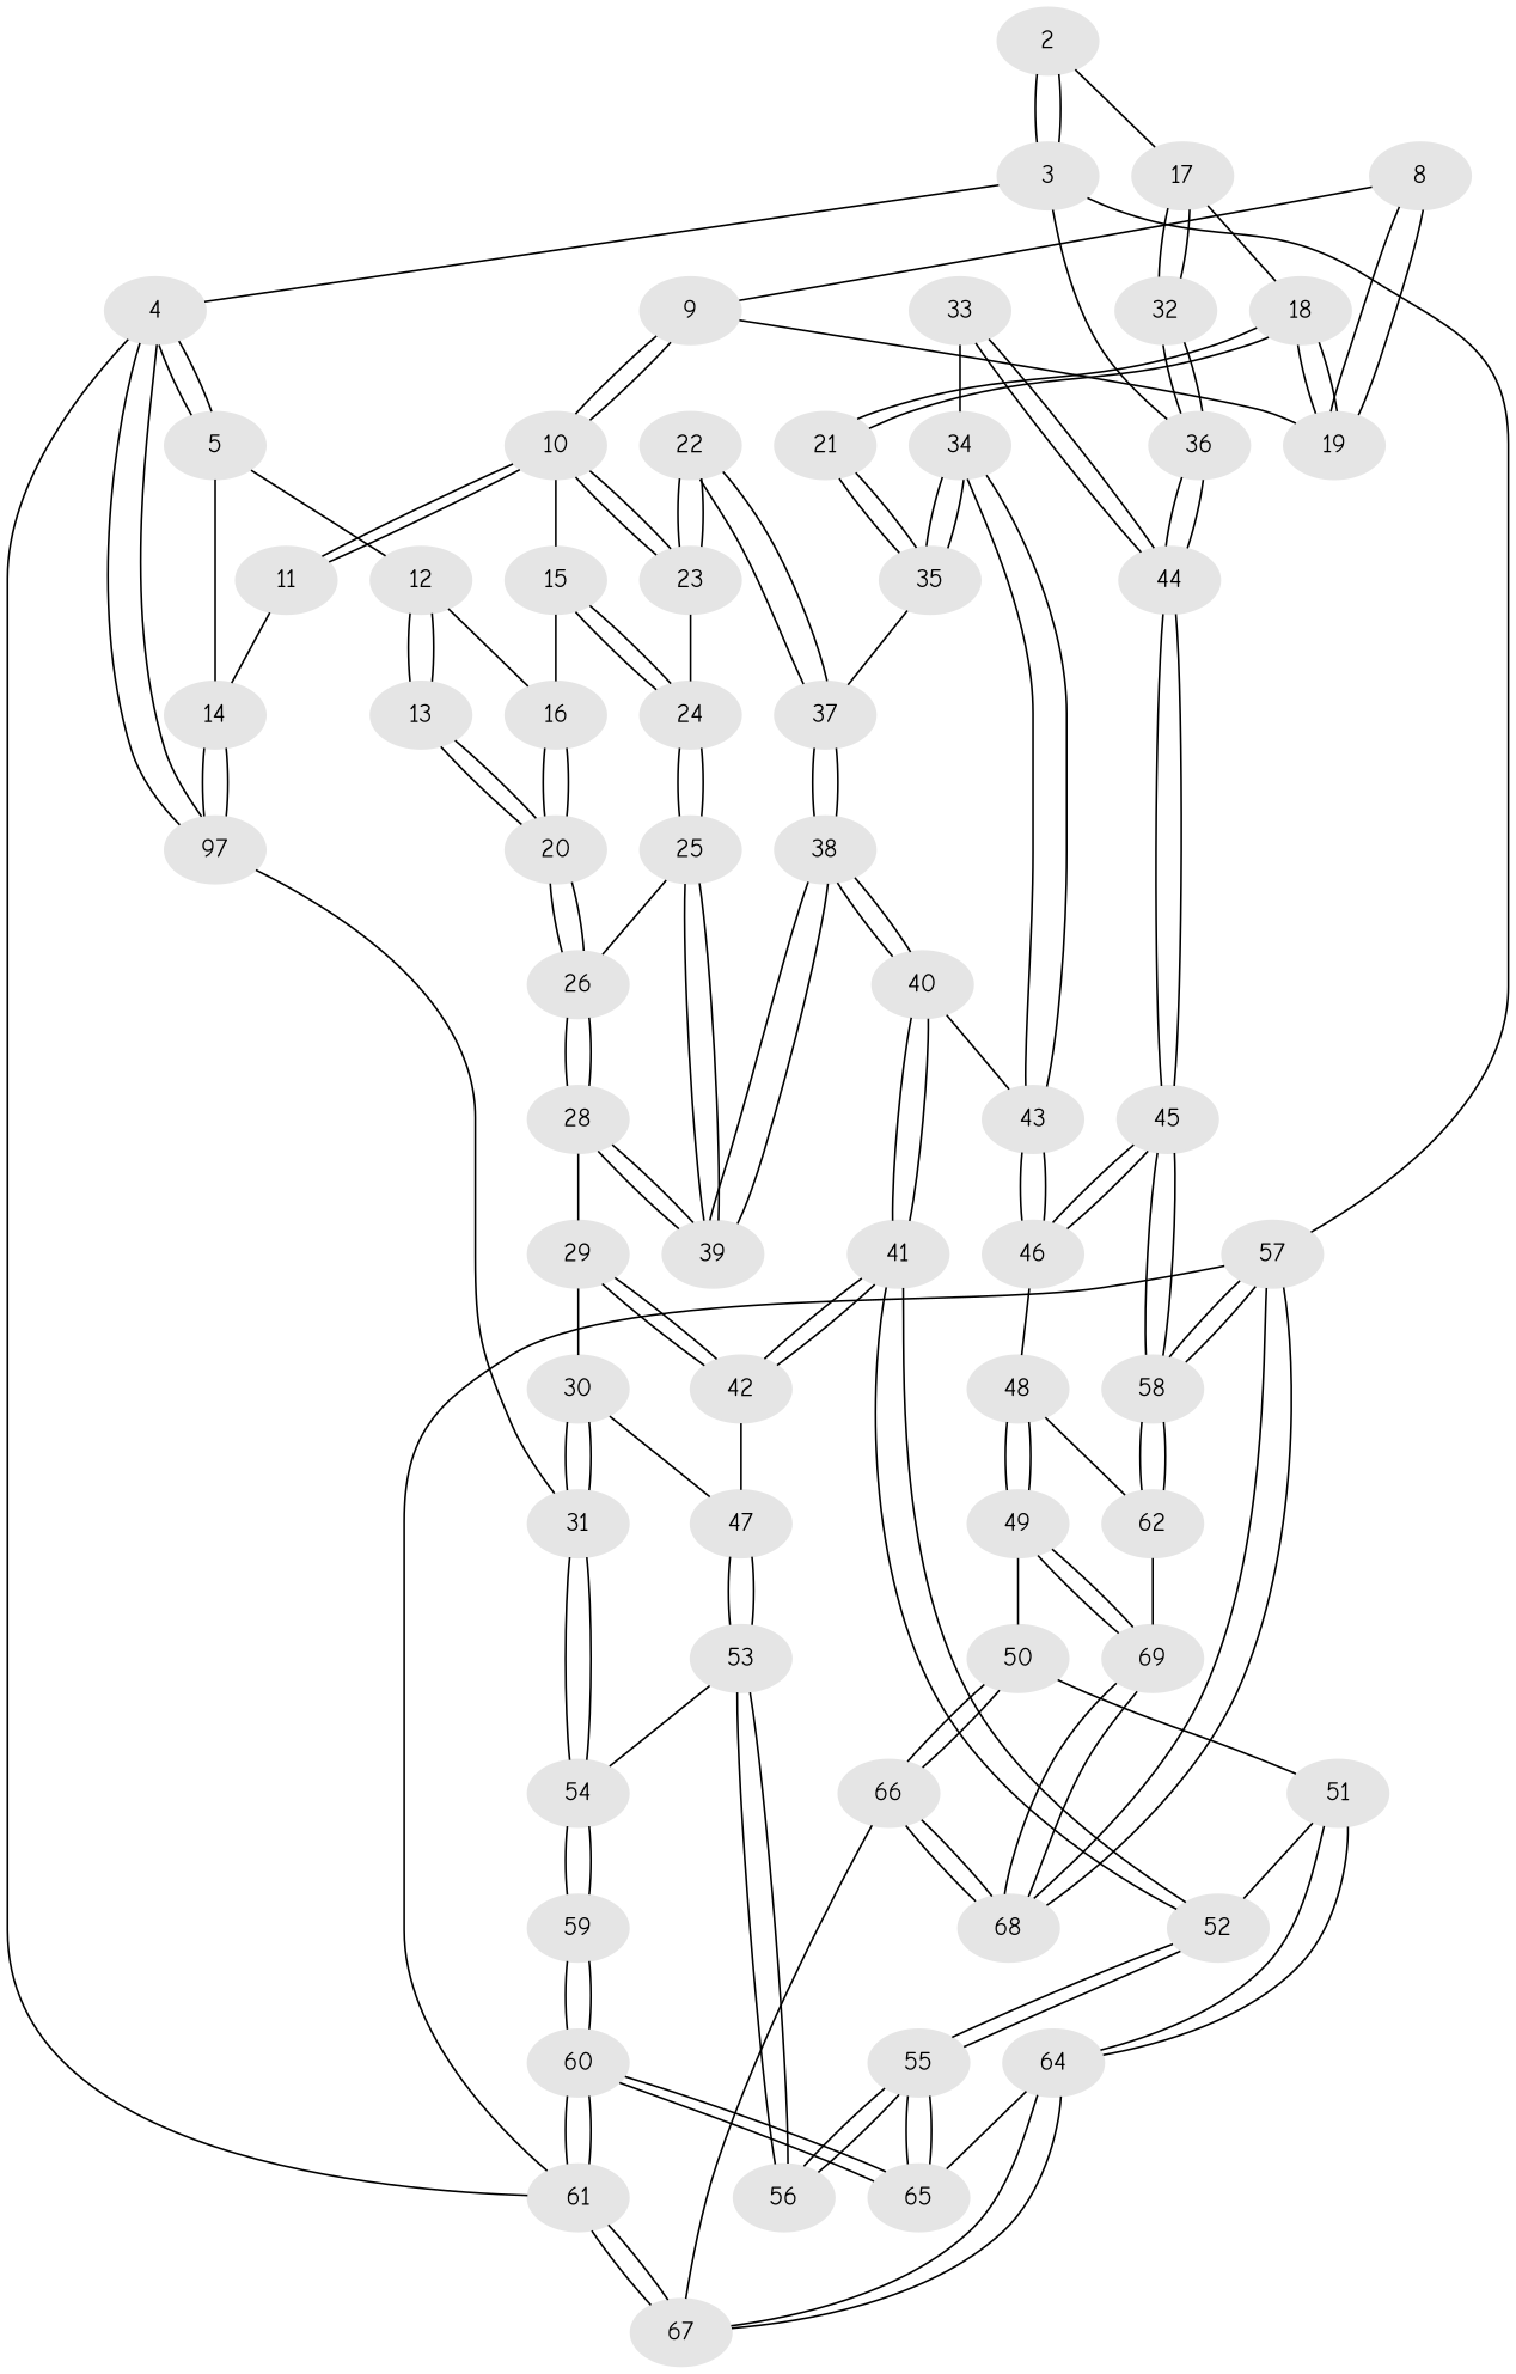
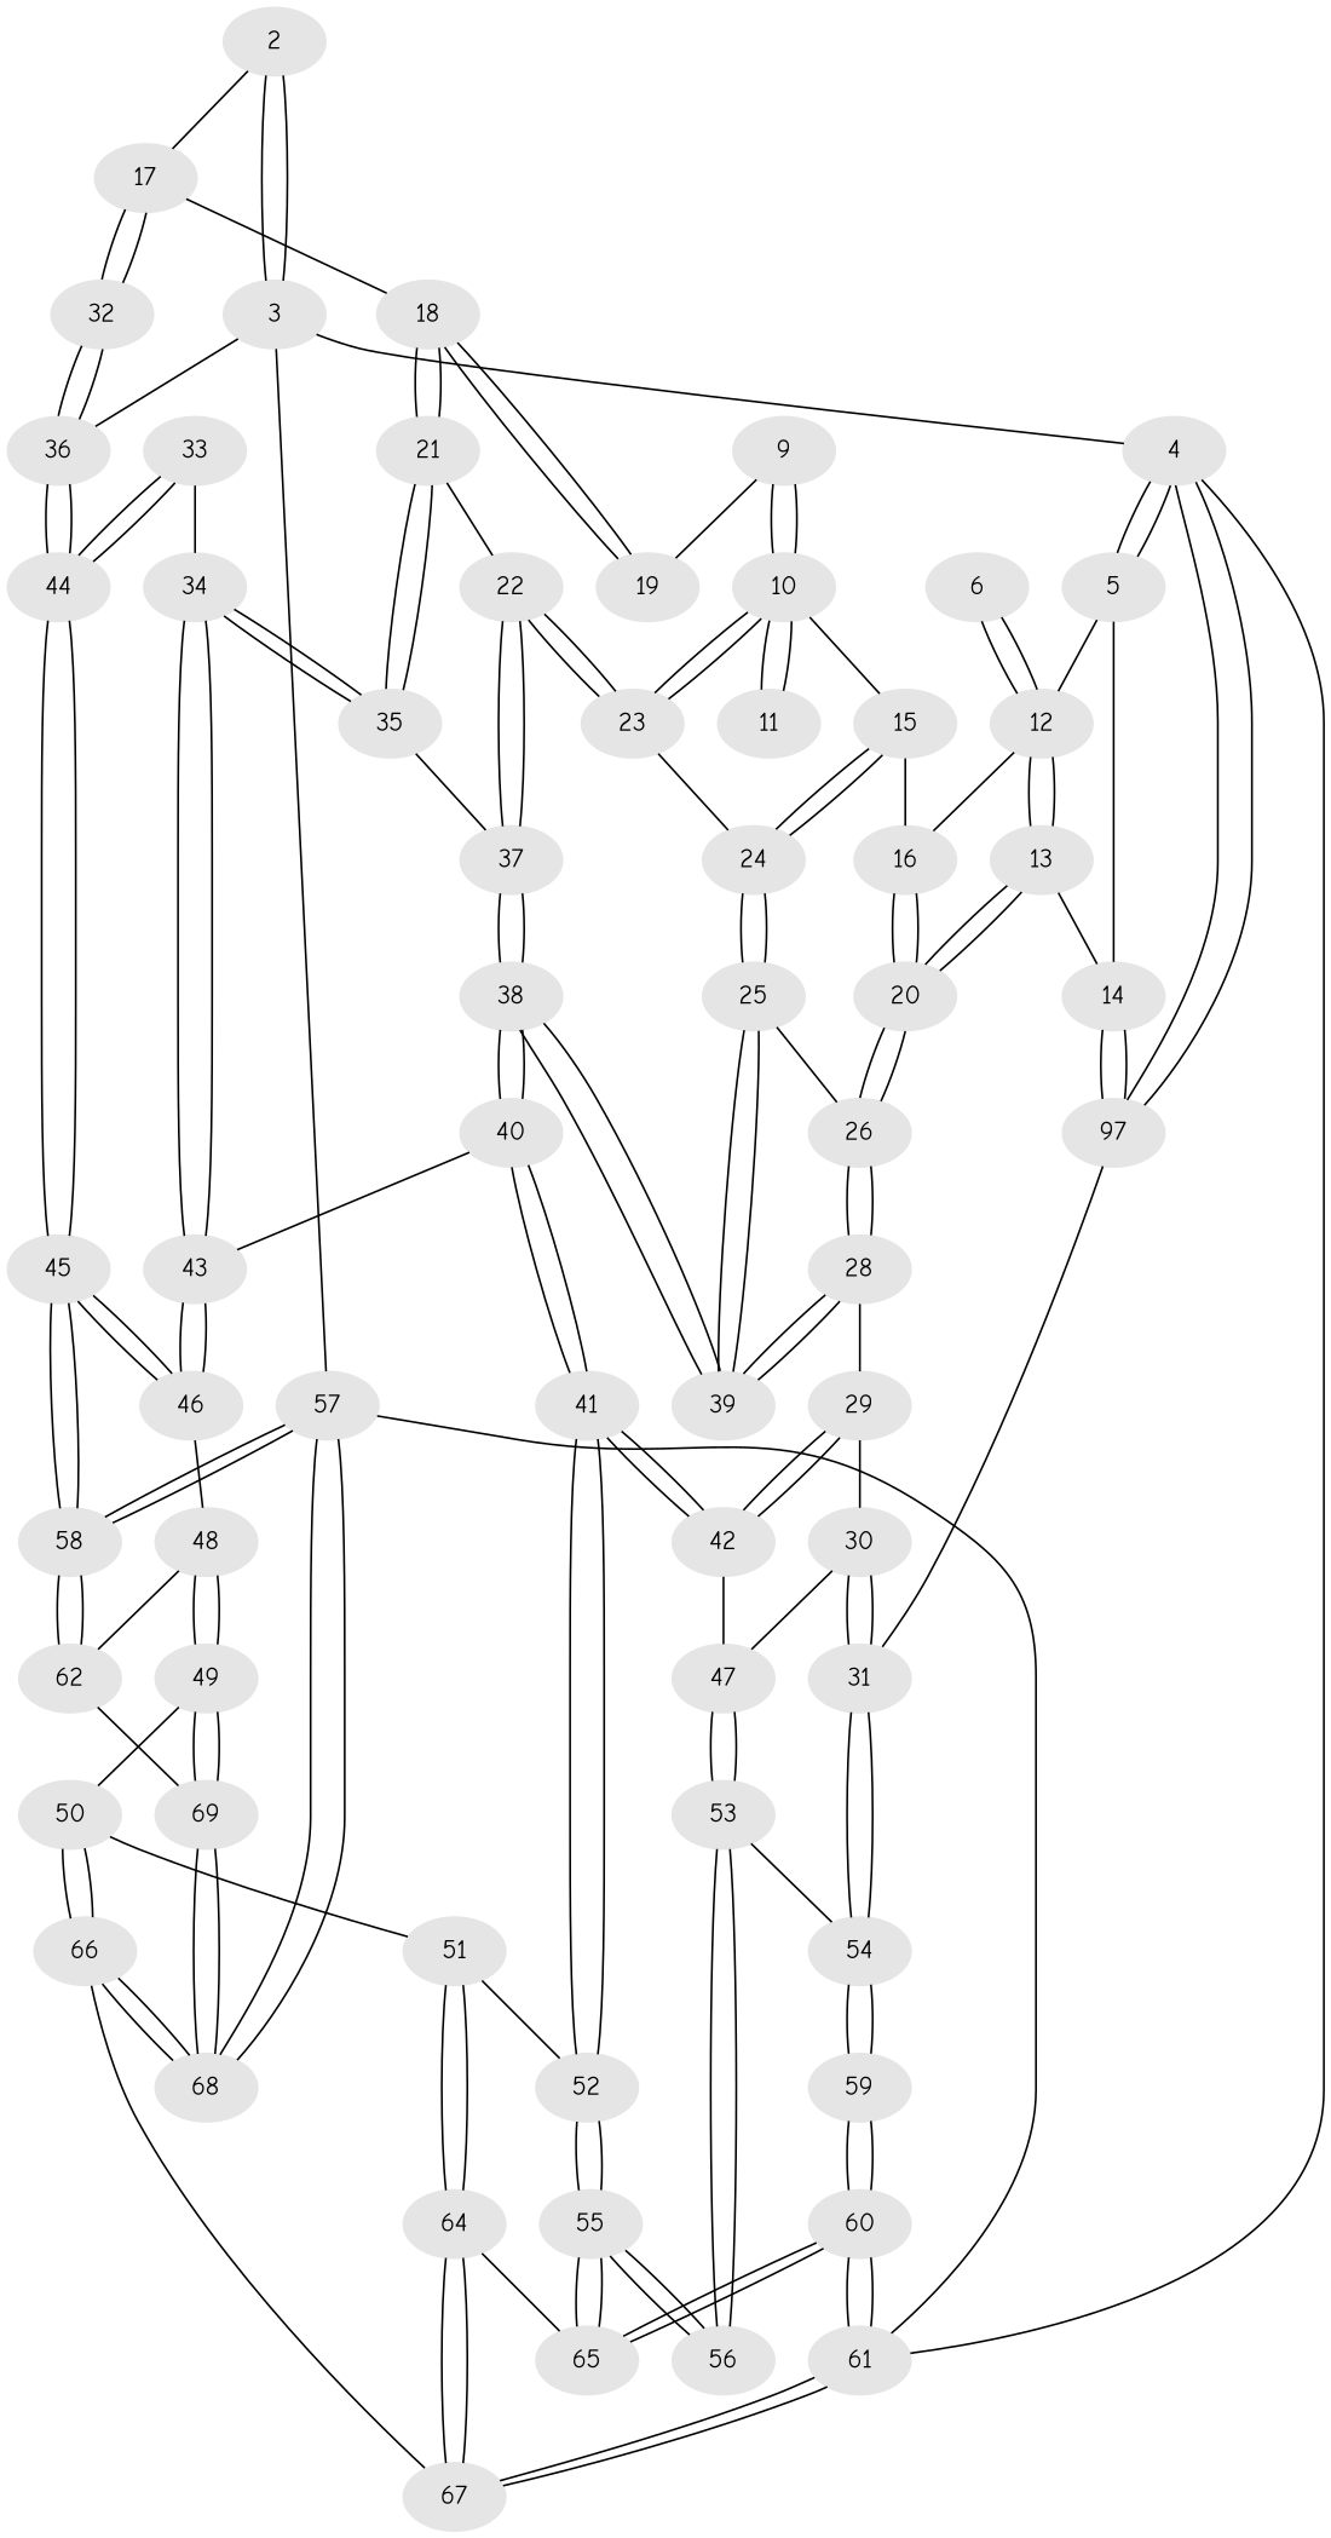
  graph {
    fontname="Comic Neue"
    node [color=gray90 fontname="Comic Neue" style=filled]
    edge [fontname="Comic Neue"]
    2
    3
    17
-   8
    9
    19
    4
    36
    57
    18
    32
    5
    n13 [label=97]
    61
    44
    58
    68
    14
    12
    31
    67
+   6
    13
    16
    10
    11
    23
    15
    24
    20
    26
    25
    21
    22
    35
    28
    37
    38
    39
    29
    54
    30
    42
    47
    53
    59
    33
    34
    43
    45
    46
    40
    41
    52
    55
    48
    62
    49
    56
    50
    n61 [label=69]
    51
    66
    64
    65
    60
    2 -- 3
    2 -- 3
    2 -- 17
    3 -- 4
    3 -- 36
    3 -- 57
    17 -- 18
    17 -- 32
    17 -- 32
-   8 -- 9
-   8 -- 19
-   8 -- 19
    9 -- 19
    9 -- 10
    9 -- 10
    4 -- 5
    4 -- 5
    4 -- n13
    4 -- n13
    4 -- 61
    36 -- 44
    36 -- 44
    57 -- 61
    57 -- 58
    57 -- 58
    57 -- 68
    57 -- 68
    18 -- 19
    18 -- 19
    18 -- 21
    18 -- 21
    32 -- 36
    32 -- 36
    5 -- 14
    5 -- 12
    n13 -- 31
    61 -- 67
    61 -- 67
    44 -- 45
    44 -- 45
    58 -- 62
    58 -- 62
    14 -- n13
    14 -- n13
    12 -- 13
    12 -- 13
    12 -- 16
    31 -- 54
    31 -- 54
-   11 -- 14
+   6 -- 12
+   6 -- 12
+   13 -- 14
    13 -- 20
    13 -- 20
    16 -- 20
    16 -- 20
    10 -- 11
    10 -- 11
    10 -- 23
    10 -- 23
    10 -- 15
    23 -- 24
    15 -- 16
    15 -- 24
    15 -- 24
    24 -- 25
    24 -- 25
    20 -- 26
    20 -- 26
    26 -- 28
    26 -- 28
    25 -- 26
    25 -- 39
    25 -- 39
+   21 -- 22
    21 -- 35
    21 -- 35
    22 -- 23
    22 -- 23
    22 -- 37
    22 -- 37
    35 -- 37
    28 -- 39
    28 -- 39
    28 -- 29
    37 -- 38
    37 -- 38
    38 -- 39
    38 -- 39
    38 -- 40
    38 -- 40
    29 -- 30
    29 -- 42
    29 -- 42
    54 -- 59
    54 -- 59
    30 -- 31
    30 -- 31
    30 -- 47
    42 -- 47
    47 -- 53
    47 -- 53
    53 -- 54
    53 -- 56
    53 -- 56
    59 -- 60
    59 -- 60
    33 -- 44
    33 -- 44
    33 -- 34
    34 -- 35
    34 -- 35
    34 -- 43
    34 -- 43
    43 -- 46
    43 -- 46
    45 -- 58
    45 -- 58
    45 -- 46
    45 -- 46
    46 -- 48
    40 -- 43
    40 -- 41
    40 -- 41
    41 -- 42
    41 -- 42
    41 -- 52
    41 -- 52
    52 -- 55
    52 -- 55
    55 -- 56
    55 -- 56
    55 -- 65
    55 -- 65
    48 -- 62
    48 -- 49
    48 -- 49
    62 -- n61
    49 -- 50
    49 -- n61
    49 -- n61
    50 -- 51
    50 -- 66
    50 -- 66
    n61 -- 68
    n61 -- 68
    51 -- 52
    51 -- 64
    51 -- 64
    66 -- 68
    66 -- 68
    66 -- 67
    64 -- 67
    64 -- 67
    64 -- 65
    60 -- 61
    60 -- 61
    60 -- 65
    60 -- 65
  }
